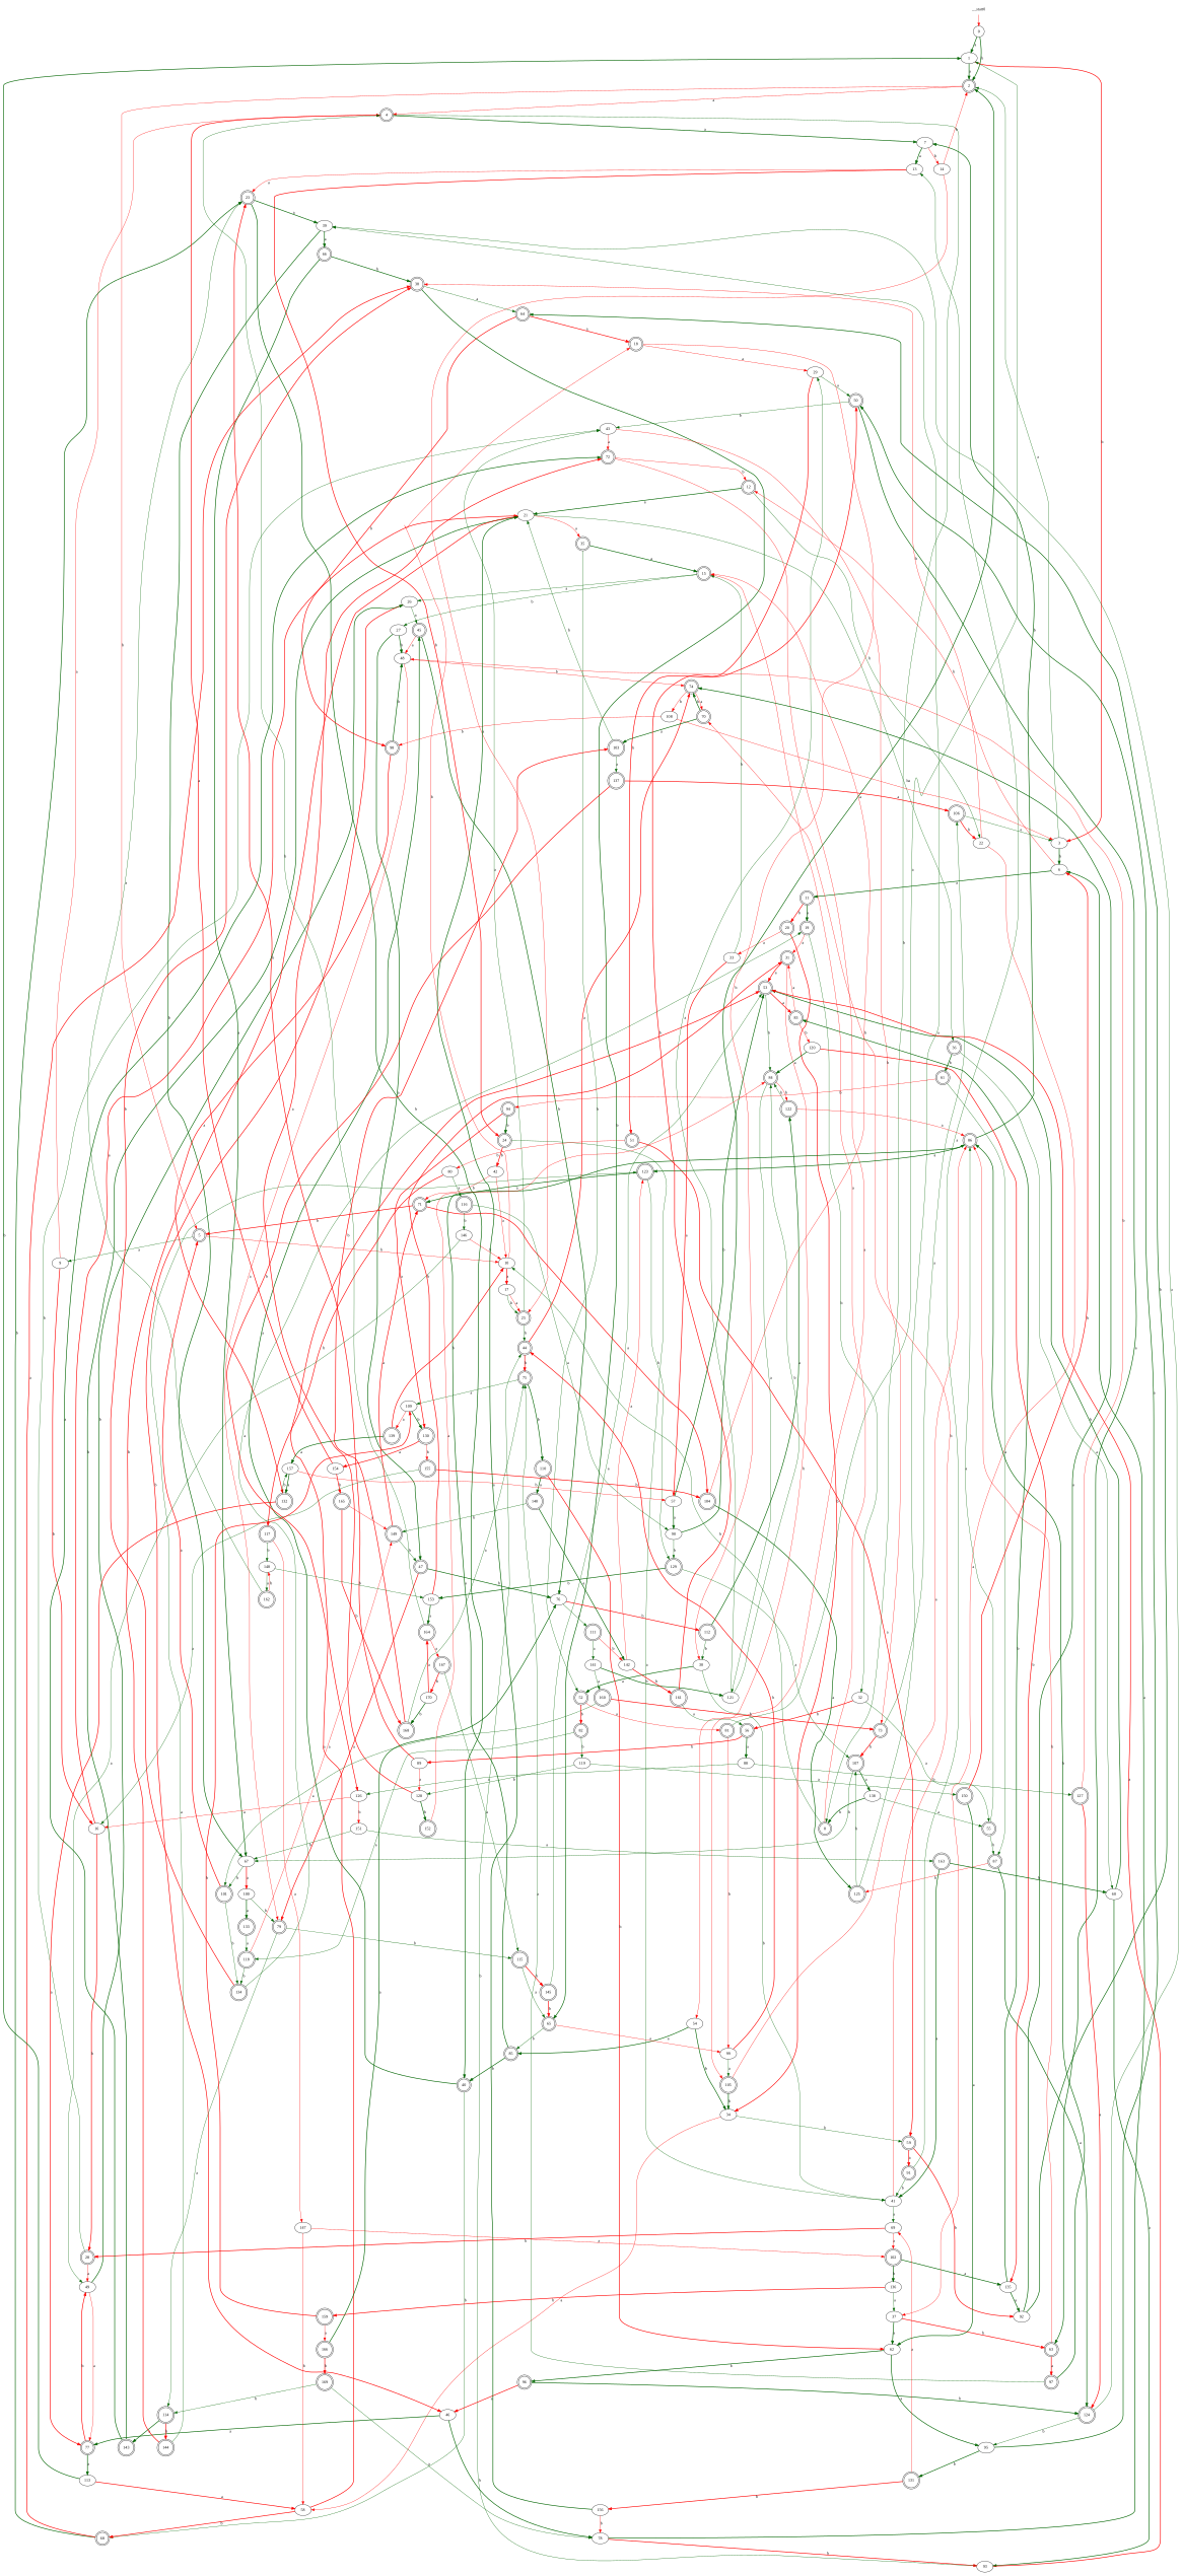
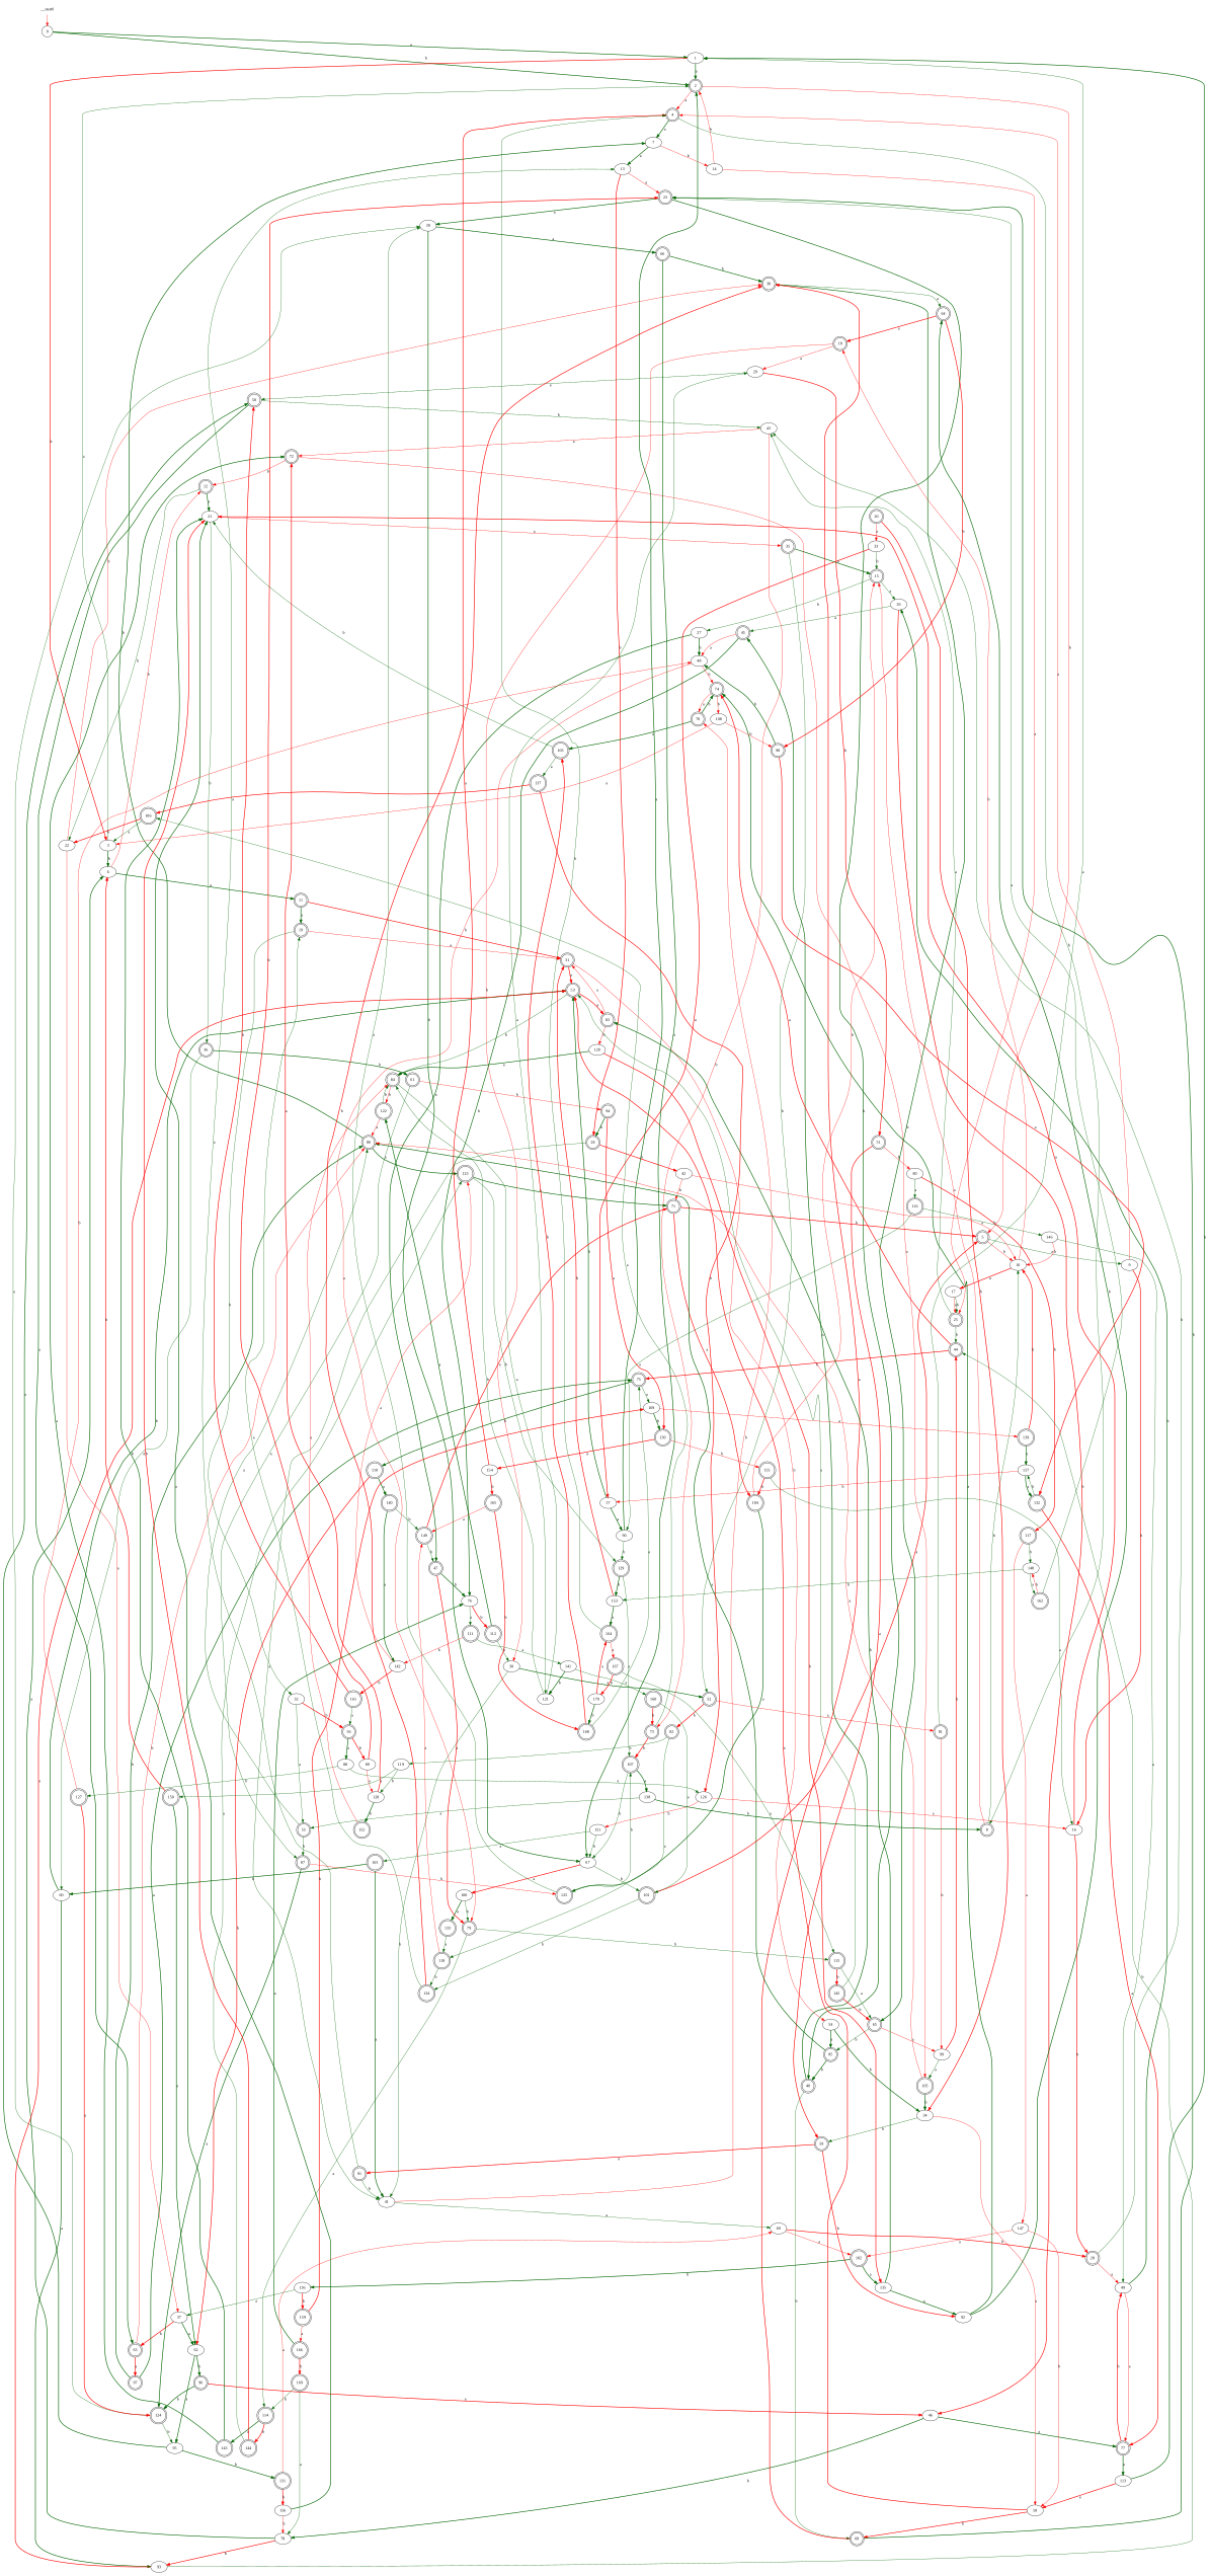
  digraph {
    fontname="Liberation Serif"
    node [fontname="Liberation Serif" shape=doublecircle]
    edge [color=darkgreen fontname="Liberation Serif" style=solid]
    __start0 [shape=none]
    0 [shape=circle]
    1 [shape=""]
    2
    3 [shape=""]
    4
    5
    6 [shape=""]
    7 [shape=""]
    8
    9 [shape=""]
    10 [shape=""]
    11
    12
    13 [shape=""]
    14 [shape=""]
    15
    16 [shape=""]
    17 [shape=""]
    18
    19
    20
    21 [shape=""]
    22 [shape=""]
    23
    24
    25
    26 [shape=""]
    27 [shape=""]
    28
    29 [shape=""]
    30 [shape=""]
    31
    32 [shape=""]
    33 [shape=""]
    34 [shape=""]
    35
    36
    37 [shape=""]
    38
    39 [shape=""]
    40
    41 [shape=""]
    42 [shape=""]
    43 [shape=""]
    44
    45
    46 [shape=""]
    47
    48 [shape=""]
    49 [shape=""]
    50
    51
    52
    53
    54 [shape=""]
    55
    56
    57 [shape=""]
    58 [shape=""]
    59
    60 [shape=""]
    61
    62 [shape=""]
    63
    64
    65
    66
    67 [shape=""]
    68
    69 [shape=""]
    70
    71
    72
    73
    74
    75
    76 [shape=""]
    77
    78 [shape=""]
    79
    80 [shape=""]
    81
    82
    83
    84
    85
    86
    87
    88 [shape=""]
    89 [shape=""]
    90 [shape=""]
    91
    92 [shape=""]
    93 [shape=""]
    94
    95 [shape=""]
    96
    97
    98
    99 [shape=""]
    100 [shape=""]
    101
    102
    103
    104
    105
    106
    107
    108 [shape=""]
    109 [shape=""]
    110
    111
    112
    113 [shape=""]
    114
    115
    116
    117
    118
    119 [shape=""]
    120 [shape=""]
    121 [shape=""]
    122
    123
    124
    125
    126 [shape=""]
    127
    128 [shape=""]
    129
    130
    131
    132
    133
    134
    135 [shape=""]
    136 [shape=""]
    137
    138 [shape=""]
    139
    140
    141 [shape=""]
    142 [shape=""]
    143
    144
    145
    146 [shape=""]
    147 [shape=""]
    148 [shape=""]
    149
    150
    151 [shape=""]
    152
    153 [shape=""]
    154 [shape=""]
    155
    156 [shape=""]
    157 [shape=""]
    159
    160
    161
    162
    163
    164
    165
    166
    167
    168
    169
    170 [shape=""]
    __start0 -> 0 [color=red]
    0 -> 1 [label=a style=bold]
    0 -> 2 [label=b style=bold]
    1 -> 2 [label=a style=bold]
    1 -> 3 [color=red label=b style=bold]
    2 -> 4 [color=red label=a]
    2 -> 5 [color=red label=b]
    3 -> 2 [label=a]
    3 -> 6 [label=b style=bold]
    4 -> 7 [label=a style=bold]
    4 -> 8 [label=b]
    5 -> 9 [label=a]
    5 -> 10 [color=red label=b]
    6 -> 11 [label=a style=bold]
    6 -> 12 [color=red label=b]
    7 -> 13 [label=a style=bold]
    7 -> 14 [color=red label=b]
    8 -> 10 [label=b]
    8 -> 15 [color=red label=a]
    9 -> 4 [color=red label=a]
    9 -> 16 [color=red label=b style=bold]
    10 -> 17 [color=red label=a style=bold]
    10 -> 18 [color=red label=b]
    11 -> 19 [label=a style=bold]
-   11 -> 20 [color=red label=b style=bold]
+   11 -> 31 [color=red label=b style=bold]
    12 -> 21 [label=a style=bold]
    12 -> 22 [label=b]
    13 -> 23 [color=red label=a]
    13 -> 24 [color=red label=b style=bold]
    14 -> 2 [color=red label=b]
    14 -> 25 [color=red label=a]
    15 -> 26 [label=a]
    15 -> 27 [label=b]
    16 -> 21 [color=red label=a style=bold]
    16 -> 28 [color=red label=b style=bold]
    17 -> 25 [color=red label=a]
    17 -> 25 [label=b]
    18 -> 29 [color=red label=a]
    18 -> 30 [color=red label=b]
    19 -> 31 [color=red label=a]
    19 -> 32 [label=b]
    20 -> 33 [color=red label=a]
    20 -> 34 [color=red label=b style=bold]
    21 -> 35 [color=red label=a]
    21 -> 36 [label=b]
    22 -> 37 [color=red label=a]
    22 -> 38 [color=red label=b]
    23 -> 39 [label=a style=bold]
    23 -> 40 [label=b style=bold]
    24 -> 41 [label=a]
    24 -> 42 [color=red label=b style=bold]
    25 -> 43 [label=a]
    25 -> 44 [label=b]
    26 -> 45 [label=a]
    26 -> 46 [color=red label=b style=bold]
    27 -> 47 [label=a style=bold]
    27 -> 48 [label=b style=bold]
    28 -> 43 [label=b]
    28 -> 49 [color=red label=a]
    29 -> 50 [label=a]
    29 -> 51 [color=red label=b style=bold]
    30 -> 41 [label=b]
    30 -> 52 [label=a style=bold]
    31 -> 53 [color=red label=a style=bold]
    31 -> 54 [color=red label=b]
    32 -> 55 [label=a]
    32 -> 56 [color=red label=b style=bold]
    33 -> 15 [label=b]
    33 -> 57 [color=red label=a style=bold]
    34 -> 58 [color=red label=a]
    34 -> 59 [label=b]
    35 -> 15 [label=a style=bold]
    35 -> 52 [label=b]
    36 -> 60 [label=a]
    36 -> 61 [label=b style=bold]
    37 -> 62 [label=a style=bold]
    37 -> 63 [color=red label=b style=bold]
    38 -> 64 [label=a]
    38 -> 65 [label=b style=bold]
    39 -> 66 [label=a style=bold]
    39 -> 67 [label=b style=bold]
    40 -> 45 [label=a style=bold]
    40 -> 68 [label=b]
    41 -> 69 [label=a]
    41 -> 70 [color=red label=b]
    42 -> 10 [color=red label=a]
    42 -> 71 [color=red label=b]
    43 -> 72 [color=red label=a]
    43 -> 73 [color=red label=b]
    44 -> 74 [color=red label=a style=bold]
    44 -> 75 [color=red label=b style=bold]
    45 -> 48 [color=red label=a]
    45 -> 76 [label=b style=bold]
    46 -> 77 [label=a style=bold]
    46 -> 78 [label=b style=bold]
    47 -> 76 [label=b style=bold]
    47 -> 79 [color=red label=a style=bold]
    48 -> 74 [color=red label=b]
    48 -> 79 [color=red label=a]
    49 -> 26 [label=b style=bold]
    49 -> 77 [color=red label=a]
    50 -> 43 [label=b]
    50 -> 63 [label=a style=bold]
    51 -> 59 [color=red label=a style=bold]
    51 -> 80 [color=red label=b]
    52 -> 81 [color=red label=a]
    52 -> 82 [color=red label=b style=bold]
    53 -> 83 [color=red label=a style=bold]
    53 -> 84 [label=b]
    54 -> 34 [label=b style=bold]
    54 -> 85 [label=a style=bold]
    55 -> 86 [label=a]
    55 -> 87 [label=b]
    56 -> 88 [label=a style=bold]
    56 -> 89 [color=red label=b style=bold]
    57 -> 53 [label=b style=bold]
    57 -> 90 [label=a style=bold]
    58 -> 53 [color=red label=a style=bold]
    58 -> 68 [color=red label=b style=bold]
    59 -> 91 [color=red label=a style=bold]
    59 -> 92 [color=red label=b style=bold]
    60 -> 53 [label=b style=bold]
    60 -> 93 [label=a style=bold]
    61 -> 87 [label=a]
    61 -> 94 [color=red label=b]
    62 -> 95 [label=a style=bold]
    62 -> 96 [label=b style=bold]
    63 -> 86 [color=red label=b]
    63 -> 97 [color=red label=a style=bold]
    64 -> 18 [color=red label=a style=bold]
    64 -> 98 [color=red label=b style=bold]
    65 -> 85 [label=b]
    65 -> 99 [color=red label=a]
    66 -> 38 [label=b style=bold]
    66 -> 67 [label=a style=bold]
    67 -> 100 [color=red label=a style=bold]
    67 -> 101 [label=b]
    68 -> 23 [label=b style=bold]
    68 -> 38 [color=red label=a style=bold]
    69 -> 28 [color=red label=b style=bold]
    69 -> 102 [color=red label=a]
    70 -> 74 [label=b style=bold]
    70 -> 103 [label=a style=bold]
    71 -> 5 [color=red label=b style=bold]
    71 -> 104 [color=red label=a style=bold]
    72 -> 12 [color=red label=b]
    72 -> 105 [color=red label=a]
    73 -> 106 [label=a]
    73 -> 107 [color=red label=b style=bold]
    74 -> 70 [color=red label=a]
    74 -> 108 [color=red label=b]
    75 -> 109 [label=a]
    75 -> 110 [label=b style=bold]
    76 -> 111 [label=a]
    76 -> 112 [color=red label=b style=bold]
    77 -> 49 [color=red label=b style=bold]
    77 -> 113 [label=a style=bold]
    78 -> 6 [label=a style=bold]
    78 -> 93 [color=red label=b style=bold]
    79 -> 114 [label=a]
    79 -> 115 [label=b]
    80 -> 116 [label=a]
    80 -> 117 [color=red label=b style=bold]
    81 -> 1 [label=a]
    81 -> 99 [color=red label=b]
    82 -> 118 [label=a]
    82 -> 119 [label=b]
    83 -> 31 [color=red label=a]
    83 -> 120 [color=red label=b]
    84 -> 121 [label=a]
    84 -> 122 [color=red label=b]
    85 -> 40 [label=b style=bold]
    85 -> 86 [label=a style=bold]
    86 -> 7 [label=b style=bold]
    86 -> 123 [label=a style=bold]
    87 -> 124 [label=a style=bold]
    87 -> 125 [color=red label=b]
    88 -> 126 [label=a]
    88 -> 127 [label=b]
    89 -> 23 [color=red label=b style=bold]
    89 -> 128 [color=red label=a]
    90 -> 2 [label=a style=bold]
    90 -> 129 [label=b]
    91 -> 13 [label=a]
    91 -> 41 [label=b]
    92 -> 64 [label=b style=bold]
    92 -> 74 [label=a style=bold]
    93 -> 44 [label=b]
    93 -> 53 [color=red label=a style=bold]
    94 -> 24 [label=b style=bold]
    94 -> 130 [color=red label=a style=bold]
    95 -> 50 [label=a style=bold]
    95 -> 131 [label=b style=bold]
    96 -> 46 [color=red label=a style=bold]
    96 -> 124 [label=b style=bold]
-   97 -> 75 [label=a]
+   97 -> 75 [label=a style=bold]
    97 -> 86 [label=b style=bold]
    98 -> 48 [label=b style=bold]
    98 -> 132 [color=red label=a style=bold]
    99 -> 44 [color=red label=b style=bold]
    99 -> 105 [label=a]
    100 -> 79 [label=b]
    100 -> 133 [label=a style=bold]
    101 -> 5 [color=red label=a style=bold]
    101 -> 134 [label=b]
    102 -> 135 [label=a style=bold]
    102 -> 136 [label=b style=bold]
    103 -> 21 [label=b]
    103 -> 137 [label=a]
    104 -> 15 [color=red label=b]
    104 -> 125 [label=a style=bold]
    105 -> 34 [label=b style=bold]
    105 -> 86 [color=red label=a]
    106 -> 3 [label=a]
    106 -> 22 [color=red label=b style=bold]
    107 -> 67 [label=b]
    107 -> 138 [label=a style=bold]
    108 -> 3 [color=red label=a]
    108 -> 98 [color=red label=b]
    109 -> 130 [label=b style=bold]
    109 -> 139 [color=red label=a]
    110 -> 62 [color=red label=b style=bold]
    110 -> 140 [label=a style=bold]
    111 -> 141 [label=a]
    111 -> 142 [color=red label=b]
    112 -> 30 [label=b]
    112 -> 122 [label=a style=bold]
    113 -> 1 [label=b style=bold]
    113 -> 58 [color=red label=a style=bold]
    114 -> 143 [label=a style=bold]
    114 -> 144 [color=red label=b style=bold]
    115 -> 65 [label=a]
    115 -> 145 [color=red label=b style=bold]
    116 -> 90 [label=a]
    116 -> 146 [label=b]
    117 -> 147 [color=red label=a]
    117 -> 148 [label=b]
    118 -> 134 [label=b]
    118 -> 149 [color=red label=a]
    119 -> 128 [label=b]
    119 -> 150 [label=a]
    120 -> 84 [label=a style=bold]
    120 -> 135 [color=red label=b style=bold]
    121 -> 29 [label=a]
    121 -> 84 [label=b]
    122 -> 84 [label=b]
    122 -> 86 [color=red label=a]
    123 -> 71 [label=a style=bold]
    123 -> 129 [label=b]
    124 -> 39 [label=a]
    124 -> 95 [label=b]
    125 -> 39 [label=a]
    125 -> 107 [label=b]
    126 -> 16 [color=red label=a]
    126 -> 151 [color=red label=b]
    127 -> 48 [color=red label=b]
    127 -> 124 [color=red label=a style=bold]
    128 -> 72 [color=red label=a style=bold]
    128 -> 152 [label=b style=bold]
    129 -> 107 [label=a]
    129 -> 153 [label=b style=bold]
    130 -> 154 [color=red label=a style=bold]
    130 -> 155 [color=red label=b]
    131 -> 69 [color=red label=a]
    131 -> 156 [color=red label=b style=bold]
    132 -> 77 [color=red label=a style=bold]
    132 -> 157 [label=b]
    133 -> 118 [label=a]
    134 -> 19 [label=a]
    134 -> 38 [color=red label=b style=bold]
    135 -> 83 [label=b style=bold]
    135 -> 92 [label=a style=bold]
    136 -> 37 [label=a]
    136 -> 159 [color=red label=b style=bold]
    137 -> 106 [color=red label=a style=bold]
    137 -> 126 [color=red label=b style=bold]
    138 -> 8 [label=b style=bold]
    138 -> 55 [label=a]
    139 -> 10 [color=red label=b style=bold]
    139 -> 157 [label=a style=bold]
    140 -> 142 [label=a style=bold]
    140 -> 149 [label=b]
    141 -> 121 [label=b style=bold]
    141 -> 160 [label=a]
    142 -> 123 [color=red label=a]
    142 -> 161 [color=red label=b style=bold]
    143 -> 21 [label=b style=bold]
    143 -> 72 [label=a style=bold]
    144 -> 21 [color=red label=b style=bold]
    144 -> 123 [label=a]
    145 -> 53 [label=a]
    145 -> 65 [color=red label=b style=bold]
    146 -> 10 [color=red label=b]
    146 -> 49 [label=a]
    147 -> 58 [color=red label=b]
    147 -> 102 [color=red label=a]
    148 -> 153 [label=b]
    148 -> 162 [label=a]
    149 -> 47 [label=b]
    149 -> 71 [color=red label=a style=bold]
    150 -> 6 [color=red label=b style=bold]
    150 -> 62 [label=a style=bold]
    151 -> 67 [label=b]
    151 -> 163 [label=a]
    152 -> 84 [color=red label=a]
    153 -> 31 [color=red label=b style=bold]
    153 -> 164 [label=a style=bold]
    154 -> 4 [color=red label=a style=bold]
    154 -> 165 [color=red label=b style=bold]
    155 -> 16 [label=a]
    155 -> 104 [color=red label=b style=bold]
    156 -> 21 [label=a style=bold]
    156 -> 78 [color=red label=b]
    157 -> 57 [color=red label=b]
    157 -> 132 [label=a style=bold]
    159 -> 109 [color=red label=b style=bold]
    159 -> 166 [color=red label=a]
    160 -> 73 [color=red label=b style=bold]
    160 -> 101 [label=a]
    161 -> 50 [color=red label=b style=bold]
    161 -> 56 [label=a]
    162 -> 23 [label=a]
    162 -> 148 [color=red label=b]
    163 -> 41 [label=a style=bold]
    163 -> 60 [label=b style=bold]
    164 -> 4 [label=b]
    164 -> 167 [color=red label=a]
    165 -> 149 [color=red label=a]
    165 -> 168 [color=red label=b style=bold]
    166 -> 76 [label=a style=bold]
    166 -> 169 [color=red label=b style=bold]
    167 -> 115 [label=a]
    167 -> 170 [color=red label=b style=bold]
    168 -> 75 [label=a]
    168 -> 103 [color=red label=b style=bold]
    169 -> 78 [label=a]
    169 -> 114 [label=b]
    170 -> 164 [color=red label=a style=bold]
    170 -> 168 [label=b style=bold]
  }
